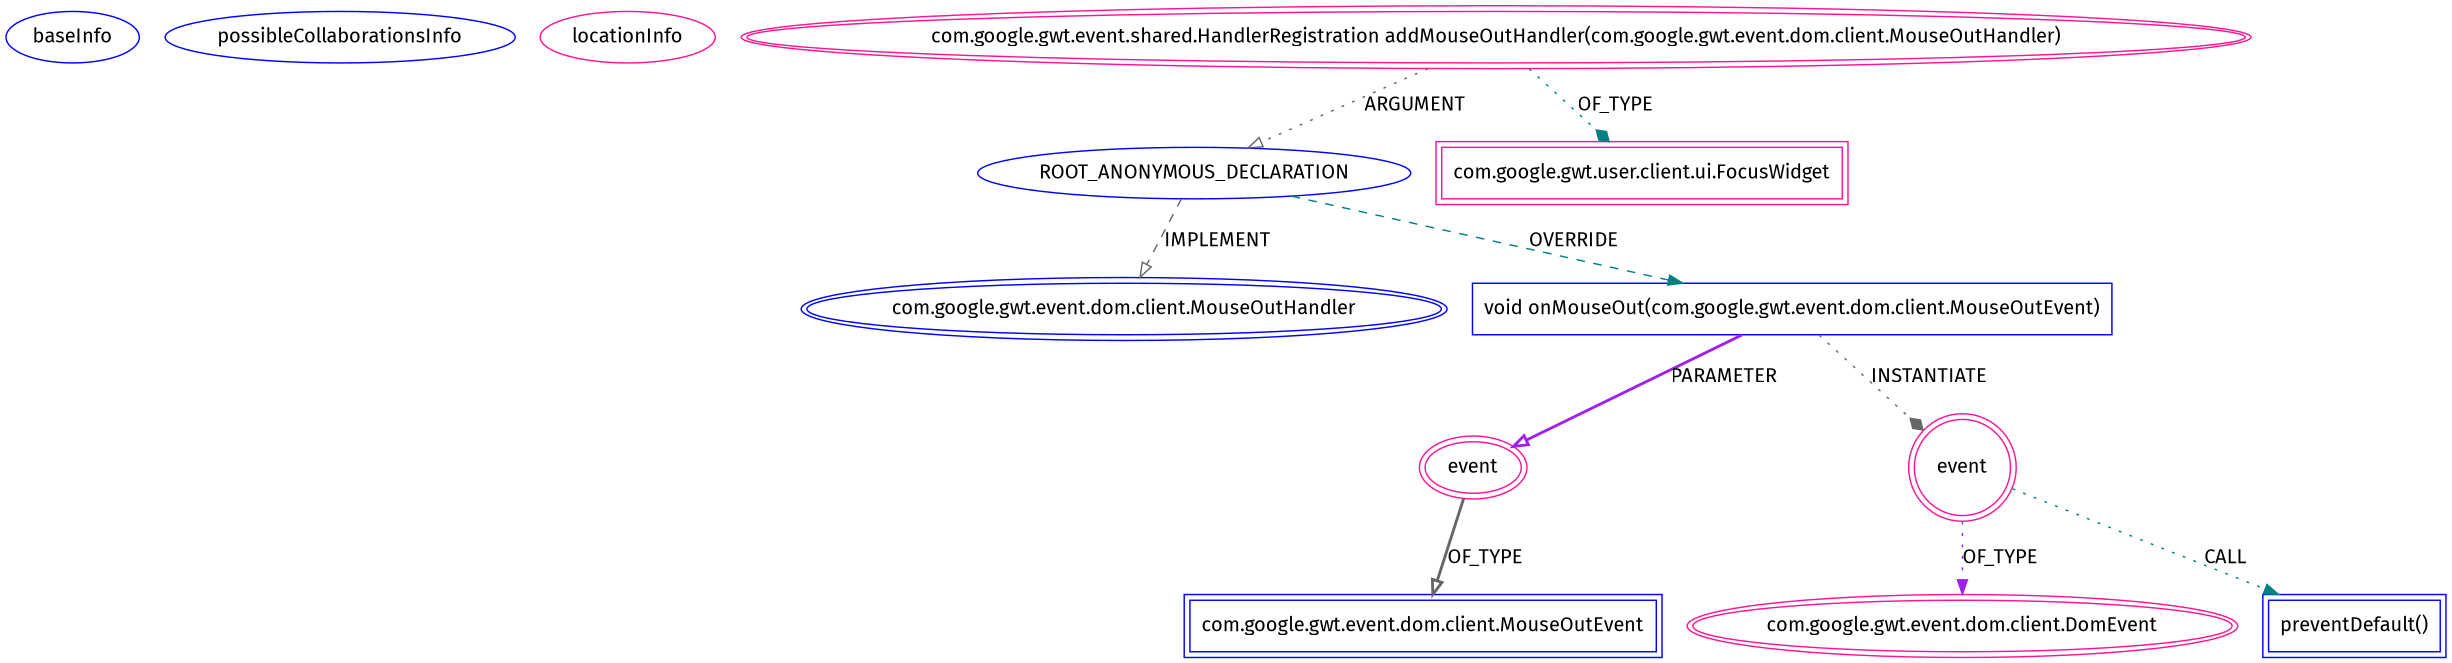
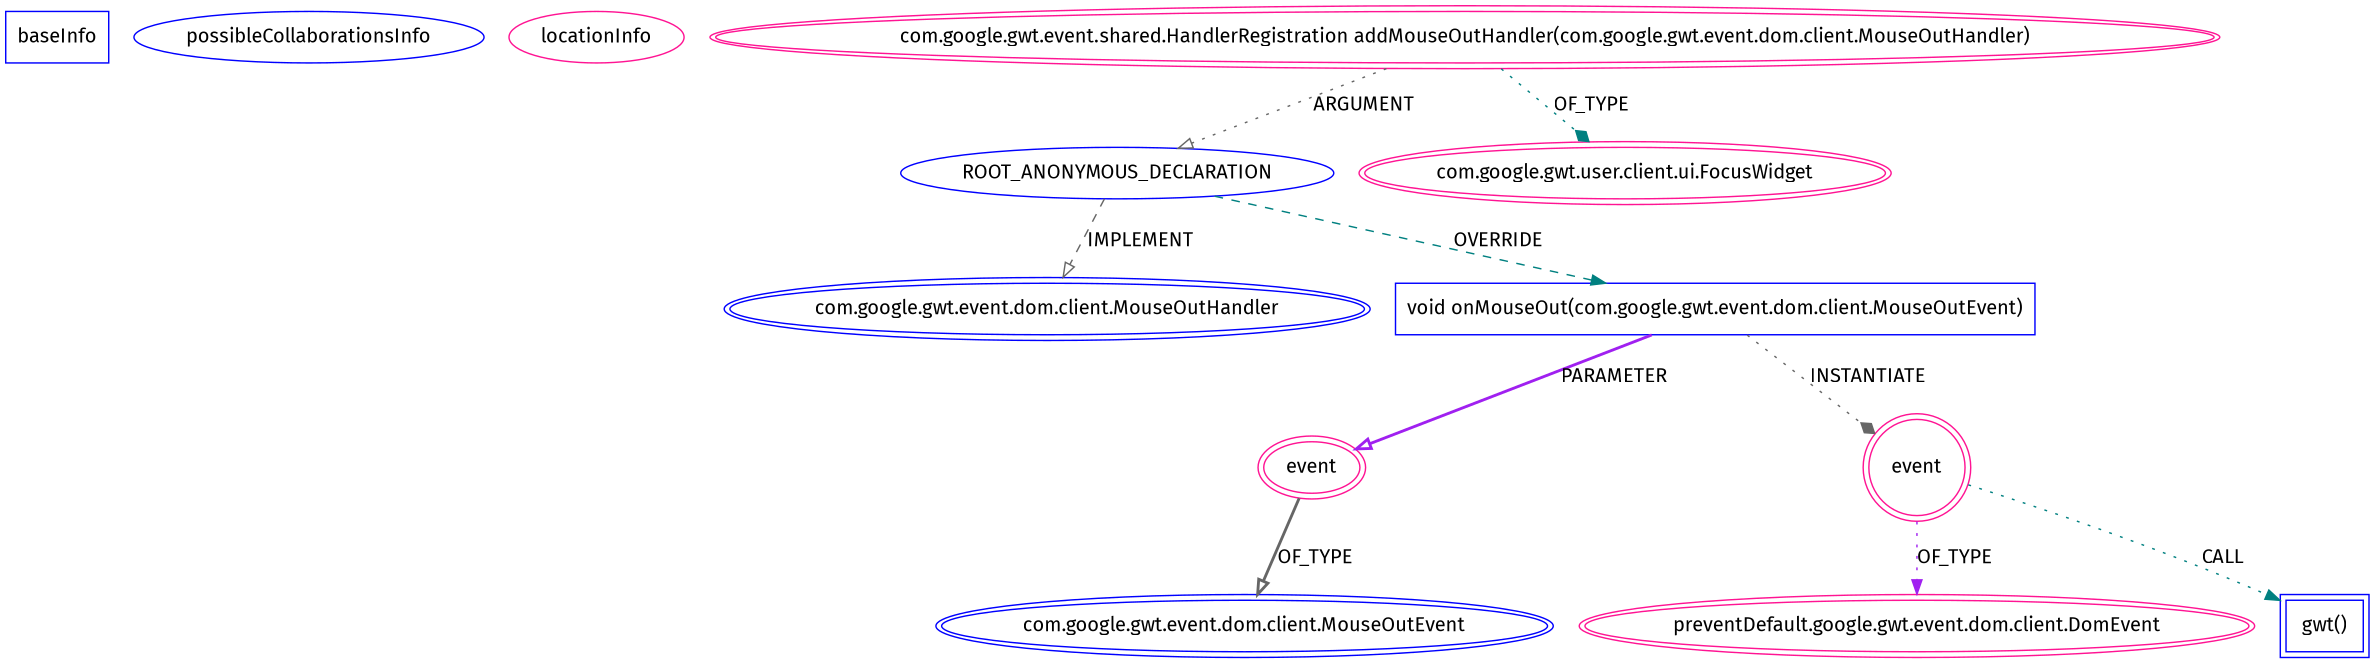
  digraph {
    fontname="Fira Sans"
    node [color=blue fontname="Fira Sans" isFrameworkType=true peripheries=2]
    edge [arrowhead=onormal color=gray40 fontname="Fira Sans" style=dotted]
-   baseInfo [category=extension_graph graphId=4501 isAnonymous=true possibleRelation=false isFrameworkType="" peripheries=""]
+   baseInfo [category=extension_graph graphId=4501 isAnonymous=true possibleRelation=false shape=box isFrameworkType="" peripheries=""]
    possibleCollaborationsInfo [isFrameworkType="" peripheries=""]
    locationInfo [color=deeppink contextSignature="boolean prepareCanvas()" filePath="/skavish-collaborative-paint/collaborative-paint-master/src/com/acme/collpaint/client/page/CollPaintView.java" graphId=4501 projectName="skavish-collaborative-paint" isFrameworkType="" peripheries=""]
    n4 [isFrameworkType=false label=ROOT_ANONYMOUS_DECLARATION vertexType=ROOT_ANONYMOUS_DECLARATION peripheries=""]
    n5 [label="com.google.gwt.event.dom.client.MouseOutHandler" vertexType=FRAMEWORK_INTERFACE_TYPE]
    n6 [isFrameworkType=false label="void onMouseOut(com.google.gwt.event.dom.client.MouseOutEvent)" shape=box vertexType=OVERRIDING_METHOD_DECLARATION peripheries=""]
    n7 [color=deeppink label=event vertexType=PARAMETER_DECLARATION]
    n8 [color=deeppink label=event shape=circle vertexType=VARIABLE_EXPRESION]
    n9 [color=deeppink label="com.google.gwt.event.shared.HandlerRegistration addMouseOutHandler(com.google.gwt.event.dom.client.MouseOutHandler)" vertexType=OUTSIDE_CALL]
-   n10 [color=deeppink label="com.google.gwt.user.client.ui.FocusWidget" vertexType=FRAMEWORK_CLASS_TYPE shape=box]
-   n11 [label="com.google.gwt.event.dom.client.MouseOutEvent" vertexType=FRAMEWORK_CLASS_TYPE shape=box]
-   n12 [color=deeppink label="com.google.gwt.event.dom.client.DomEvent" vertexType=FRAMEWORK_CLASS_TYPE]
-   n13 [label="preventDefault()" shape=box vertexType=INSIDE_CALL]
+   n10 [color=deeppink label="com.google.gwt.user.client.ui.FocusWidget" vertexType=FRAMEWORK_CLASS_TYPE]
+   n11 [label="com.google.gwt.event.dom.client.MouseOutEvent" vertexType=FRAMEWORK_CLASS_TYPE]
+   n12 [color=deeppink label="preventDefault.google.gwt.event.dom.client.DomEvent" vertexType=FRAMEWORK_CLASS_TYPE]
+   n13 [label="gwt()" shape=box vertexType=INSIDE_CALL]
    n4 -> n5 [label=IMPLEMENT style=dashed]
    n4 -> n6 [arrowhead=normal color=teal label=OVERRIDE style=dashed]
    n6 -> n7 [color=purple label=PARAMETER style=bold]
    n6 -> n8 [arrowhead=diamond label=INSTANTIATE]
    n7 -> n11 [label=OF_TYPE style=bold]
    n8 -> n12 [arrowhead=normal color=purple label=OF_TYPE]
    n8 -> n13 [arrowhead=normal color=teal label=CALL]
    n9 -> n4 [label=ARGUMENT]
    n9 -> n10 [arrowhead=diamond color=teal label=OF_TYPE]
  }
